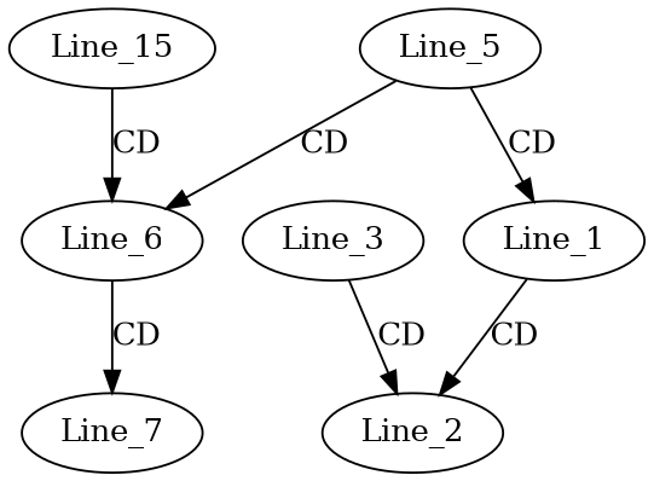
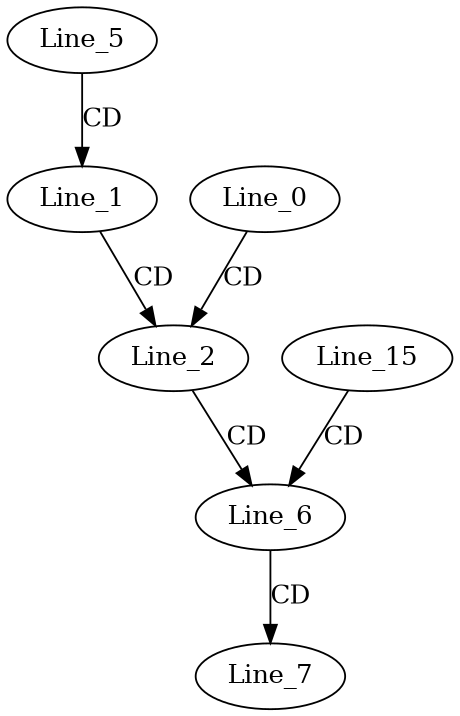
  digraph {
    n1 [label=Line_5]
    Line_1
    Line_2
    Line_6
-   Line_3
+   Line_3 [label=Line_0]
    Line_7
    Line_15
    n1 -> Line_1 [label=CD]
    Line_1 -> Line_2 [label=CD]
-   n1 -> Line_6 [label=CD]
+   Line_2 -> Line_6 [label=CD]
    Line_6 -> Line_7 [label=CD]
    Line_3 -> Line_2 [label=CD]
    Line_15 -> Line_6 [label=CD]
  }
